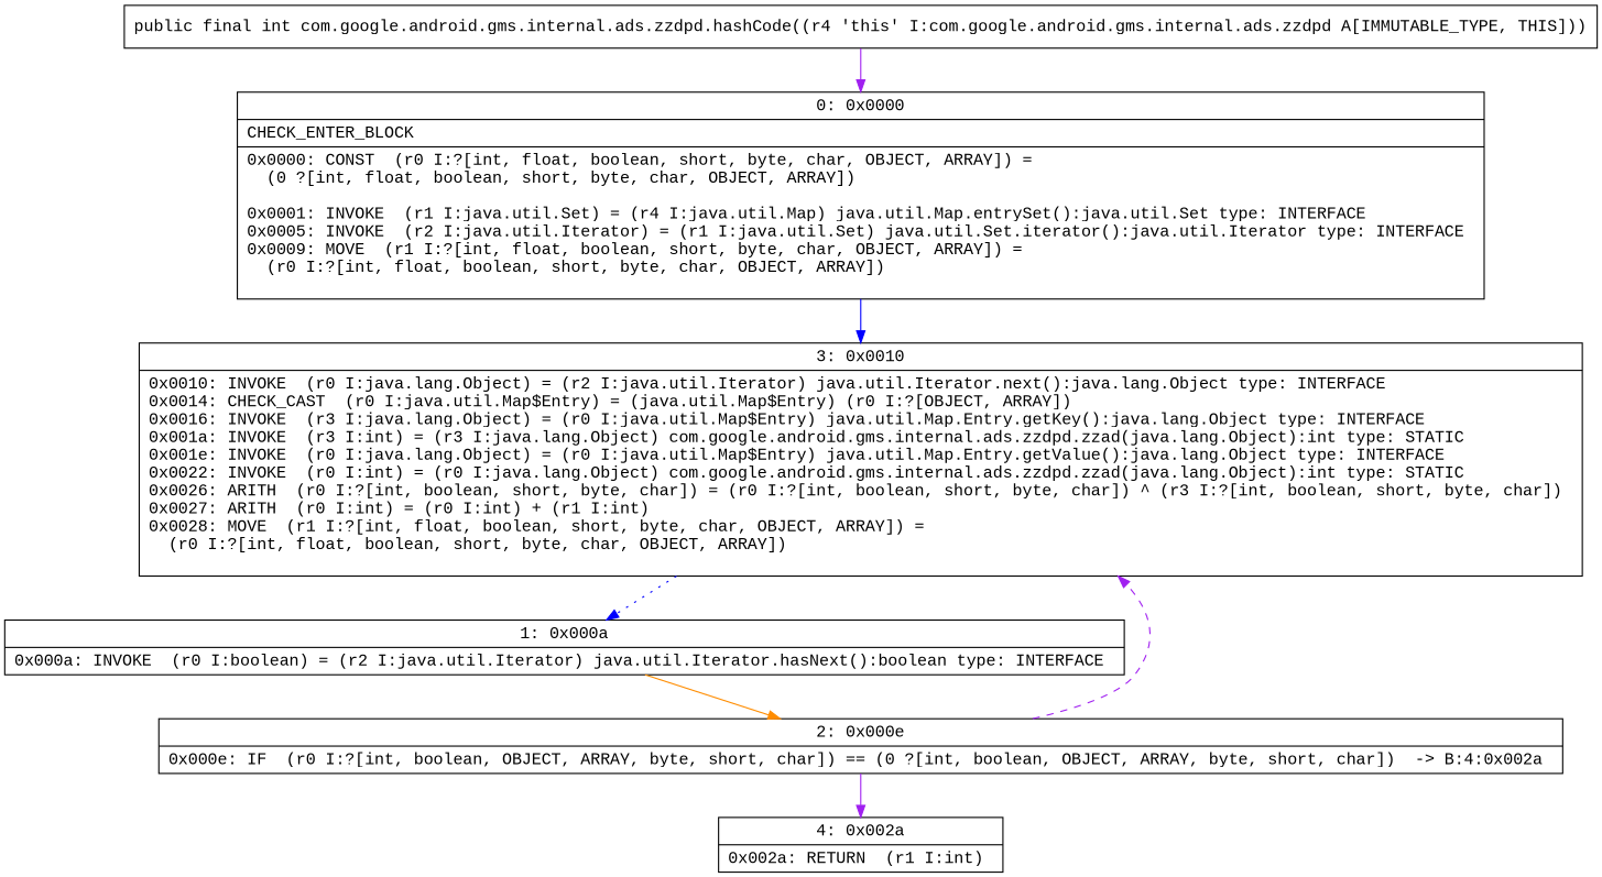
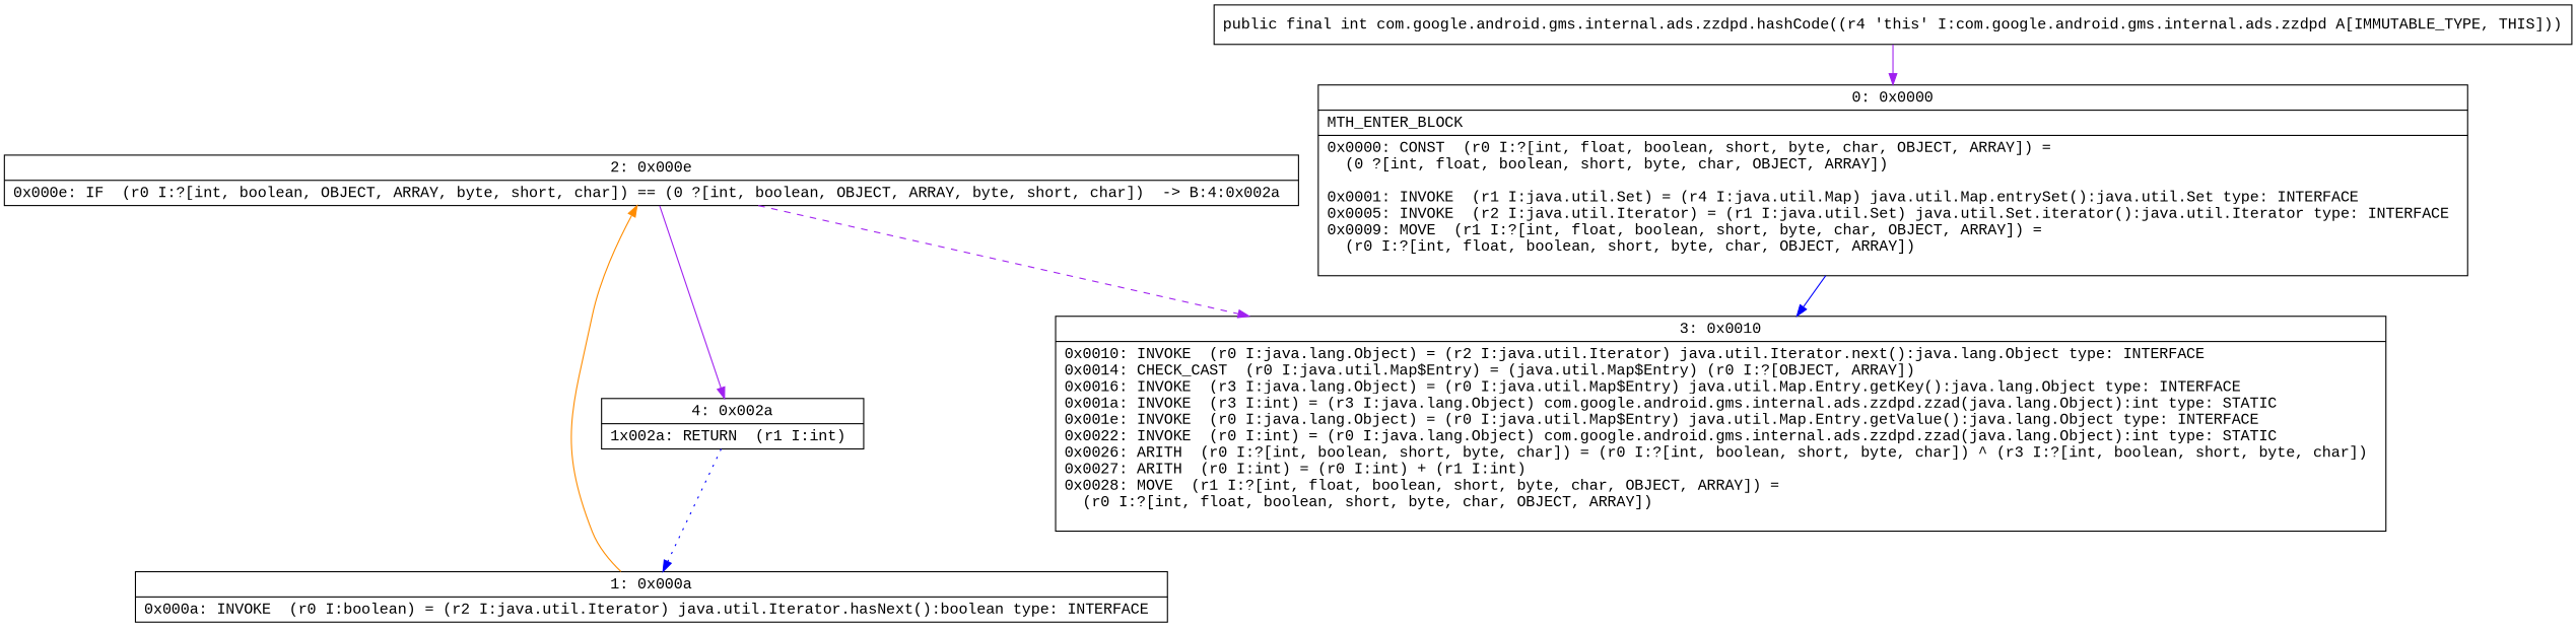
  digraph {
    fontname="Liberation Mono"
    node [fontname="Liberation Mono" shape=record]
    edge [color=purple fontname="Liberation Mono" style=solid]
-   n1 [label="{0\:\ 0x0000|CHECK_ENTER_BLOCK\l|0x0000: CONST  (r0 I:?[int, float, boolean, short, byte, char, OBJECT, ARRAY]) = \l  (0 ?[int, float, boolean, short, byte, char, OBJECT, ARRAY])\l \l0x0001: INVOKE  (r1 I:java.util.Set) = (r4 I:java.util.Map) java.util.Map.entrySet():java.util.Set type: INTERFACE \l0x0005: INVOKE  (r2 I:java.util.Iterator) = (r1 I:java.util.Set) java.util.Set.iterator():java.util.Iterator type: INTERFACE \l0x0009: MOVE  (r1 I:?[int, float, boolean, short, byte, char, OBJECT, ARRAY]) = \l  (r0 I:?[int, float, boolean, short, byte, char, OBJECT, ARRAY])\l \l}"]
+   n1 [label="{0\:\ 0x0000|MTH_ENTER_BLOCK\l|0x0000: CONST  (r0 I:?[int, float, boolean, short, byte, char, OBJECT, ARRAY]) = \l  (0 ?[int, float, boolean, short, byte, char, OBJECT, ARRAY])\l \l0x0001: INVOKE  (r1 I:java.util.Set) = (r4 I:java.util.Map) java.util.Map.entrySet():java.util.Set type: INTERFACE \l0x0005: INVOKE  (r2 I:java.util.Iterator) = (r1 I:java.util.Set) java.util.Set.iterator():java.util.Iterator type: INTERFACE \l0x0009: MOVE  (r1 I:?[int, float, boolean, short, byte, char, OBJECT, ARRAY]) = \l  (r0 I:?[int, float, boolean, short, byte, char, OBJECT, ARRAY])\l \l}"]
    n2 [label="{3\:\ 0x0010|0x0010: INVOKE  (r0 I:java.lang.Object) = (r2 I:java.util.Iterator) java.util.Iterator.next():java.lang.Object type: INTERFACE \l0x0014: CHECK_CAST  (r0 I:java.util.Map$Entry) = (java.util.Map$Entry) (r0 I:?[OBJECT, ARRAY]) \l0x0016: INVOKE  (r3 I:java.lang.Object) = (r0 I:java.util.Map$Entry) java.util.Map.Entry.getKey():java.lang.Object type: INTERFACE \l0x001a: INVOKE  (r3 I:int) = (r3 I:java.lang.Object) com.google.android.gms.internal.ads.zzdpd.zzad(java.lang.Object):int type: STATIC \l0x001e: INVOKE  (r0 I:java.lang.Object) = (r0 I:java.util.Map$Entry) java.util.Map.Entry.getValue():java.lang.Object type: INTERFACE \l0x0022: INVOKE  (r0 I:int) = (r0 I:java.lang.Object) com.google.android.gms.internal.ads.zzdpd.zzad(java.lang.Object):int type: STATIC \l0x0026: ARITH  (r0 I:?[int, boolean, short, byte, char]) = (r0 I:?[int, boolean, short, byte, char]) ^ (r3 I:?[int, boolean, short, byte, char]) \l0x0027: ARITH  (r0 I:int) = (r0 I:int) + (r1 I:int) \l0x0028: MOVE  (r1 I:?[int, float, boolean, short, byte, char, OBJECT, ARRAY]) = \l  (r0 I:?[int, float, boolean, short, byte, char, OBJECT, ARRAY])\l \l}"]
    n3 [label="{1\:\ 0x000a|0x000a: INVOKE  (r0 I:boolean) = (r2 I:java.util.Iterator) java.util.Iterator.hasNext():boolean type: INTERFACE \l}"]
    n4 [label="{2\:\ 0x000e|0x000e: IF  (r0 I:?[int, boolean, OBJECT, ARRAY, byte, short, char]) == (0 ?[int, boolean, OBJECT, ARRAY, byte, short, char])  \-\> B:4:0x002a \l}"]
-   n5 [label="{4\:\ 0x002a|0x002a: RETURN  (r1 I:int) \l}"]
+   n5 [label="{4\:\ 0x002a|1x002a: RETURN  (r1 I:int) \l}"]
    n6 [label="{public final int com.google.android.gms.internal.ads.zzdpd.hashCode((r4 'this' I:com.google.android.gms.internal.ads.zzdpd A[IMMUTABLE_TYPE, THIS])) }"]
    n1 -> n2 [color=blue]
-   n2 -> n3 [color=blue style=dotted]
+   n5 -> n3 [color=blue style=dotted]
    n3 -> n4 [color=darkorange]
    n4 -> n2 [style=dashed]
    n4 -> n5
    n6 -> n1
  }
